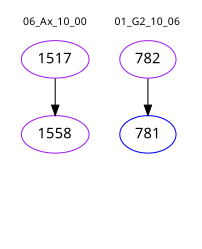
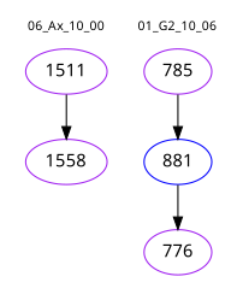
  digraph {
    fontname="Noto Sans"
    node [color=purple fontname="Noto Sans"]
    edge [color=black fontname="Noto Sans"]
-   n1 [label=1517]
+   n1 [label=1511]
    n2 [label=1558]
-   n3 [label=782]
-   n4 [color=blue label=781]
+   n3 [label=785]
+   n4 [color=blue label=881]
+   n5 [label=776]
    subgraph cluster_1 {
      color=white
      fontsize=10
      label="06_Ax_10_00"
      n1
      n2
    }
    subgraph cluster_2 {
      color=white
      fontsize=10
      label="01_G2_10_06"
      n3
      n4
+     n5
    }
    n1 -> n2
    n3 -> n4
+   n4 -> n5
  }
